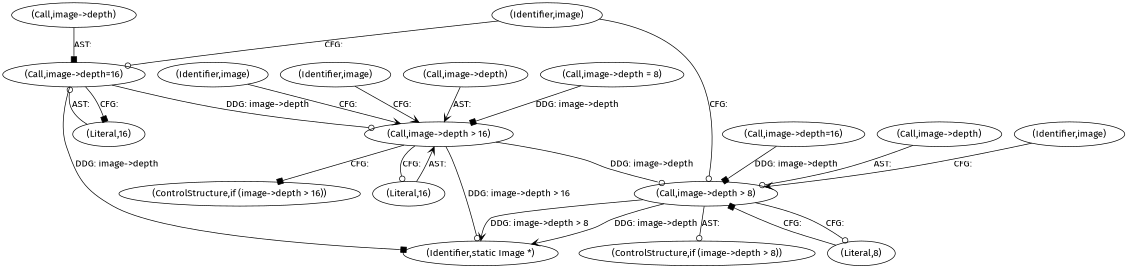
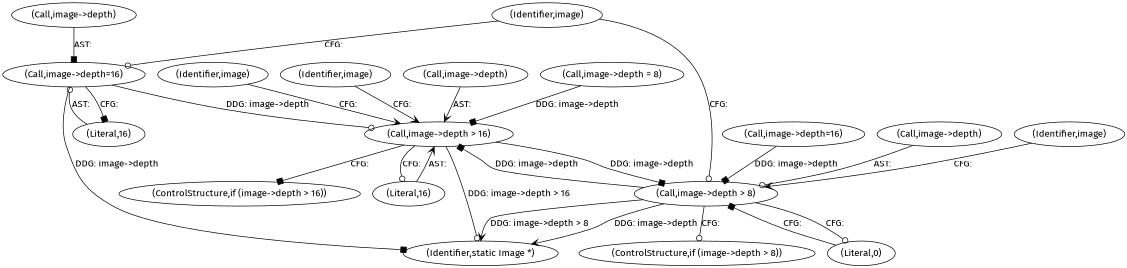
  digraph {
    fontname="Fira Sans"
    node [fontname="Fira Sans"]
    edge [arrowhead=odot fontname="Fira Sans"]
    n1 [label="(Call,image->depth=16)"]
    n2 [label="(Call,image->depth > 16)"]
    n3 [label="(Identifier,static Image *)"]
    n4 [label="(Literal,16)"]
    n5 [label="(Call,image->depth > 8)"]
    n6 [label="(ControlStructure,if (image->depth > 16))"]
    n7 [label="(Literal,16)"]
    n8 [label="(ControlStructure,if (image->depth > 8))"]
-   n9 [label="(Literal,8)"]
+   n9 [label="(Literal,0)"]
    n10 [label="(Call,image->depth=16)"]
    n11 [label="(Identifier,image)"]
    n12 [label="(Call,image->depth)"]
    n13 [label="(Identifier,image)"]
    n14 [label="(Call,image->depth)"]
    n15 [label="(Call,image->depth = 8)"]
    n16 [label="(Identifier,image)"]
    n17 [label="(Call,image->depth)"]
    n18 [label="(Identifier,image)"]
    n1 -> n2 [label="DDG: image->depth"]
    n1 -> n3 [arrowhead=box label="DDG: image->depth"]
    n1 -> n4 [arrowhead=box label="CFG: "]
    n2 -> n3 [label="DDG: image->depth > 16"]
-   n2 -> n5 [label="DDG: image->depth"]
+   n2 -> n5 [arrowhead=box label="DDG: image->depth"]
    n2 -> n6 [arrowhead=box label="CFG: "]
    n2 -> n7 [label="CFG: "]
    n4 -> n1 [label="AST: "]
+   n5 -> n2 [arrowhead=box label="DDG: image->depth"]
    n5 -> n3 [arrowhead=vee label="DDG: image->depth"]
    n5 -> n3 [arrowhead=vee label="DDG: image->depth > 8"]
-   n5 -> n8 [label="AST: "]
+   n5 -> n8 [label="CFG: "]
    n5 -> n9 [label="CFG: "]
    n7 -> n2 [arrowhead=vee label="AST: "]
    n9 -> n5 [arrowhead=box label="CFG: "]
    n10 -> n5 [arrowhead=box label="DDG: image->depth"]
    n11 -> n1 [label="CFG: "]
    n11 -> n5 [label="CFG: "]
    n12 -> n1 [arrowhead=box label="AST: "]
    n13 -> n2 [arrowhead=vee label="CFG: "]
    n14 -> n2 [arrowhead=vee label="AST: "]
    n15 -> n2 [arrowhead=box label="DDG: image->depth"]
    n16 -> n2 [arrowhead=vee label="CFG: "]
    n17 -> n5 [label="AST: "]
    n18 -> n5 [arrowhead=vee label="CFG: "]
  }
